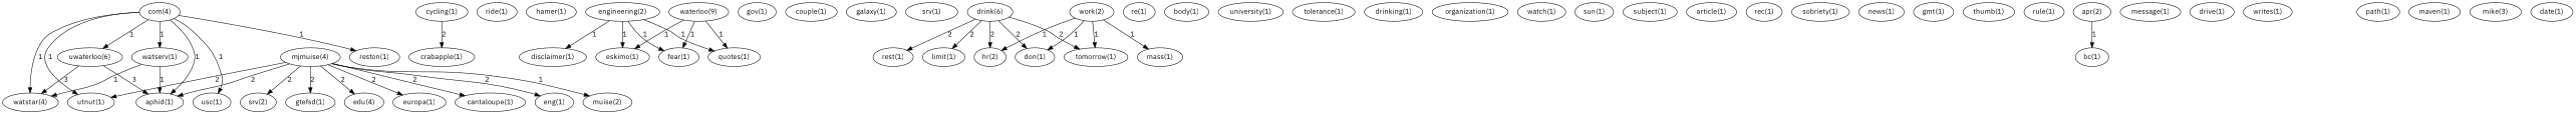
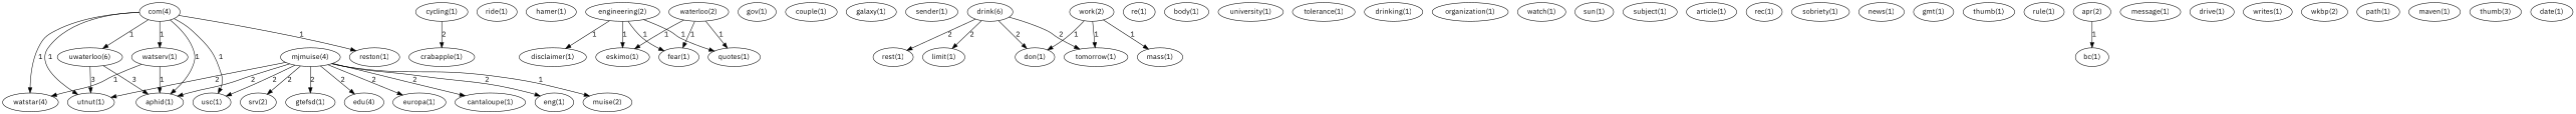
  digraph {
    fontname="IBM Plex Sans"
    node [fontname="IBM Plex Sans"]
    edge [fontname="IBM Plex Sans"]
    n1 [label="com(4)"]
    n2 [label="watserv(1)"]
    n3 [label="reston(1)"]
    n4 [label="utnut(1)"]
    n5 [label="usc(1)"]
    n6 [label="uwaterloo(6)"]
    n7 [label="watstar(4)"]
    n8 [label="aphid(1)"]
    n9 [label="cycling(1)"]
    n10 [label="crabapple(1)"]
    n11 [label="ride(1)"]
    n12 [label="hamer(1)"]
    n13 [label="engineering(2)"]
    n14 [label="disclaimer(1)"]
    n15 [label="fear(1)"]
    n16 [label="eskimo(1)"]
    n17 [label="quotes(1)"]
    n18 [label="gov(1)"]
    n19 [label="couple(1)"]
    n20 [label="galaxy(1)"]
-   n21 [label="srv(1)"]
+   n21 [label="sender(1)"]
    n22 [label="mjmuise(4)"]
    n23 [label="europa(1)"]
    n24 [label="cantaloupe(1)"]
    n25 [label="eng(1)"]
    n26 [label="muise(2)"]
    n27 [label="srv(2)"]
    n28 [label="gtefsd(1)"]
    n29 [label="edu(4)"]
    n30 [label="drink(6)"]
    n31 [label="rest(1)"]
    n32 [label="tomorrow(1)"]
    n33 [label="limit(1)"]
    n34 [label="don(1)"]
-   n35 [label="hr(2)"]
    n36 [label="re(1)"]
    n37 [label="body(1)"]
    n38 [label="university(1)"]
    n39 [label="tolerance(1)"]
    n40 [label="drinking(1)"]
    n41 [label="organization(1)"]
    n42 [label="watch(1)"]
    n43 [label="sun(1)"]
    n44 [label="work(2)"]
    n45 [label="mass(1)"]
-   n46 [label="waterloo(9)"]
+   n46 [label="waterloo(2)"]
    n47 [label="subject(1)"]
    n48 [label="article(1)"]
    n49 [label="rec(1)"]
    n50 [label="sobriety(1)"]
    n51 [label="news(1)"]
    n52 [label="gmt(1)"]
    n53 [label="thumb(1)"]
    n54 [label="rule(1)"]
    n55 [label="apr(2)"]
    n56 [label="bc(1)"]
    n57 [label="message(1)"]
    n58 [label="drive(1)"]
    n59 [label="writes(1)"]
+   n60 [label="wkbp(2)"]
    n61 [label="path(1)"]
    n62 [label="maven(1)"]
-   n63 [label="mike(3)"]
+   n63 [label="thumb(3)"]
    n64 [label="date(1)"]
    n1 -> n2 [label=1]
    n1 -> n3 [label=1]
    n1 -> n4 [label=1]
    n1 -> n5 [label=1]
    n1 -> n6 [label=1]
    n1 -> n7 [label=1]
    n1 -> n8 [label=1]
    n2 -> n7 [label=1]
    n2 -> n8 [label=1]
-   n6 -> n7 [label=3]
+   n6 -> n4 [label=3]
    n6 -> n8 [label=3]
    n9 -> n10 [label=2]
    n13 -> n14 [label=1]
    n13 -> n15 [label=1]
    n13 -> n16 [label=1]
    n13 -> n17 [label=1]
    n22 -> n4 [label=2]
+   n22 -> n5 [label=2]
    n22 -> n8 [label=2]
    n22 -> n23 [label=2]
    n22 -> n24 [label=2]
    n22 -> n25 [label=2]
    n22 -> n26 [label=1]
    n22 -> n27 [label=2]
    n22 -> n28 [label=2]
    n22 -> n29 [label=2]
    n30 -> n31 [label=2]
    n30 -> n32 [label=2]
    n30 -> n33 [label=2]
    n30 -> n34 [label=2]
-   n30 -> n35 [label=2]
    n44 -> n32 [label=1]
    n44 -> n34 [label=1]
-   n44 -> n35 [label=1]
    n44 -> n45 [label=1]
    n46 -> n15 [label=1]
    n46 -> n16 [label=1]
    n46 -> n17 [label=1]
    n55 -> n56 [label=1]
  }
